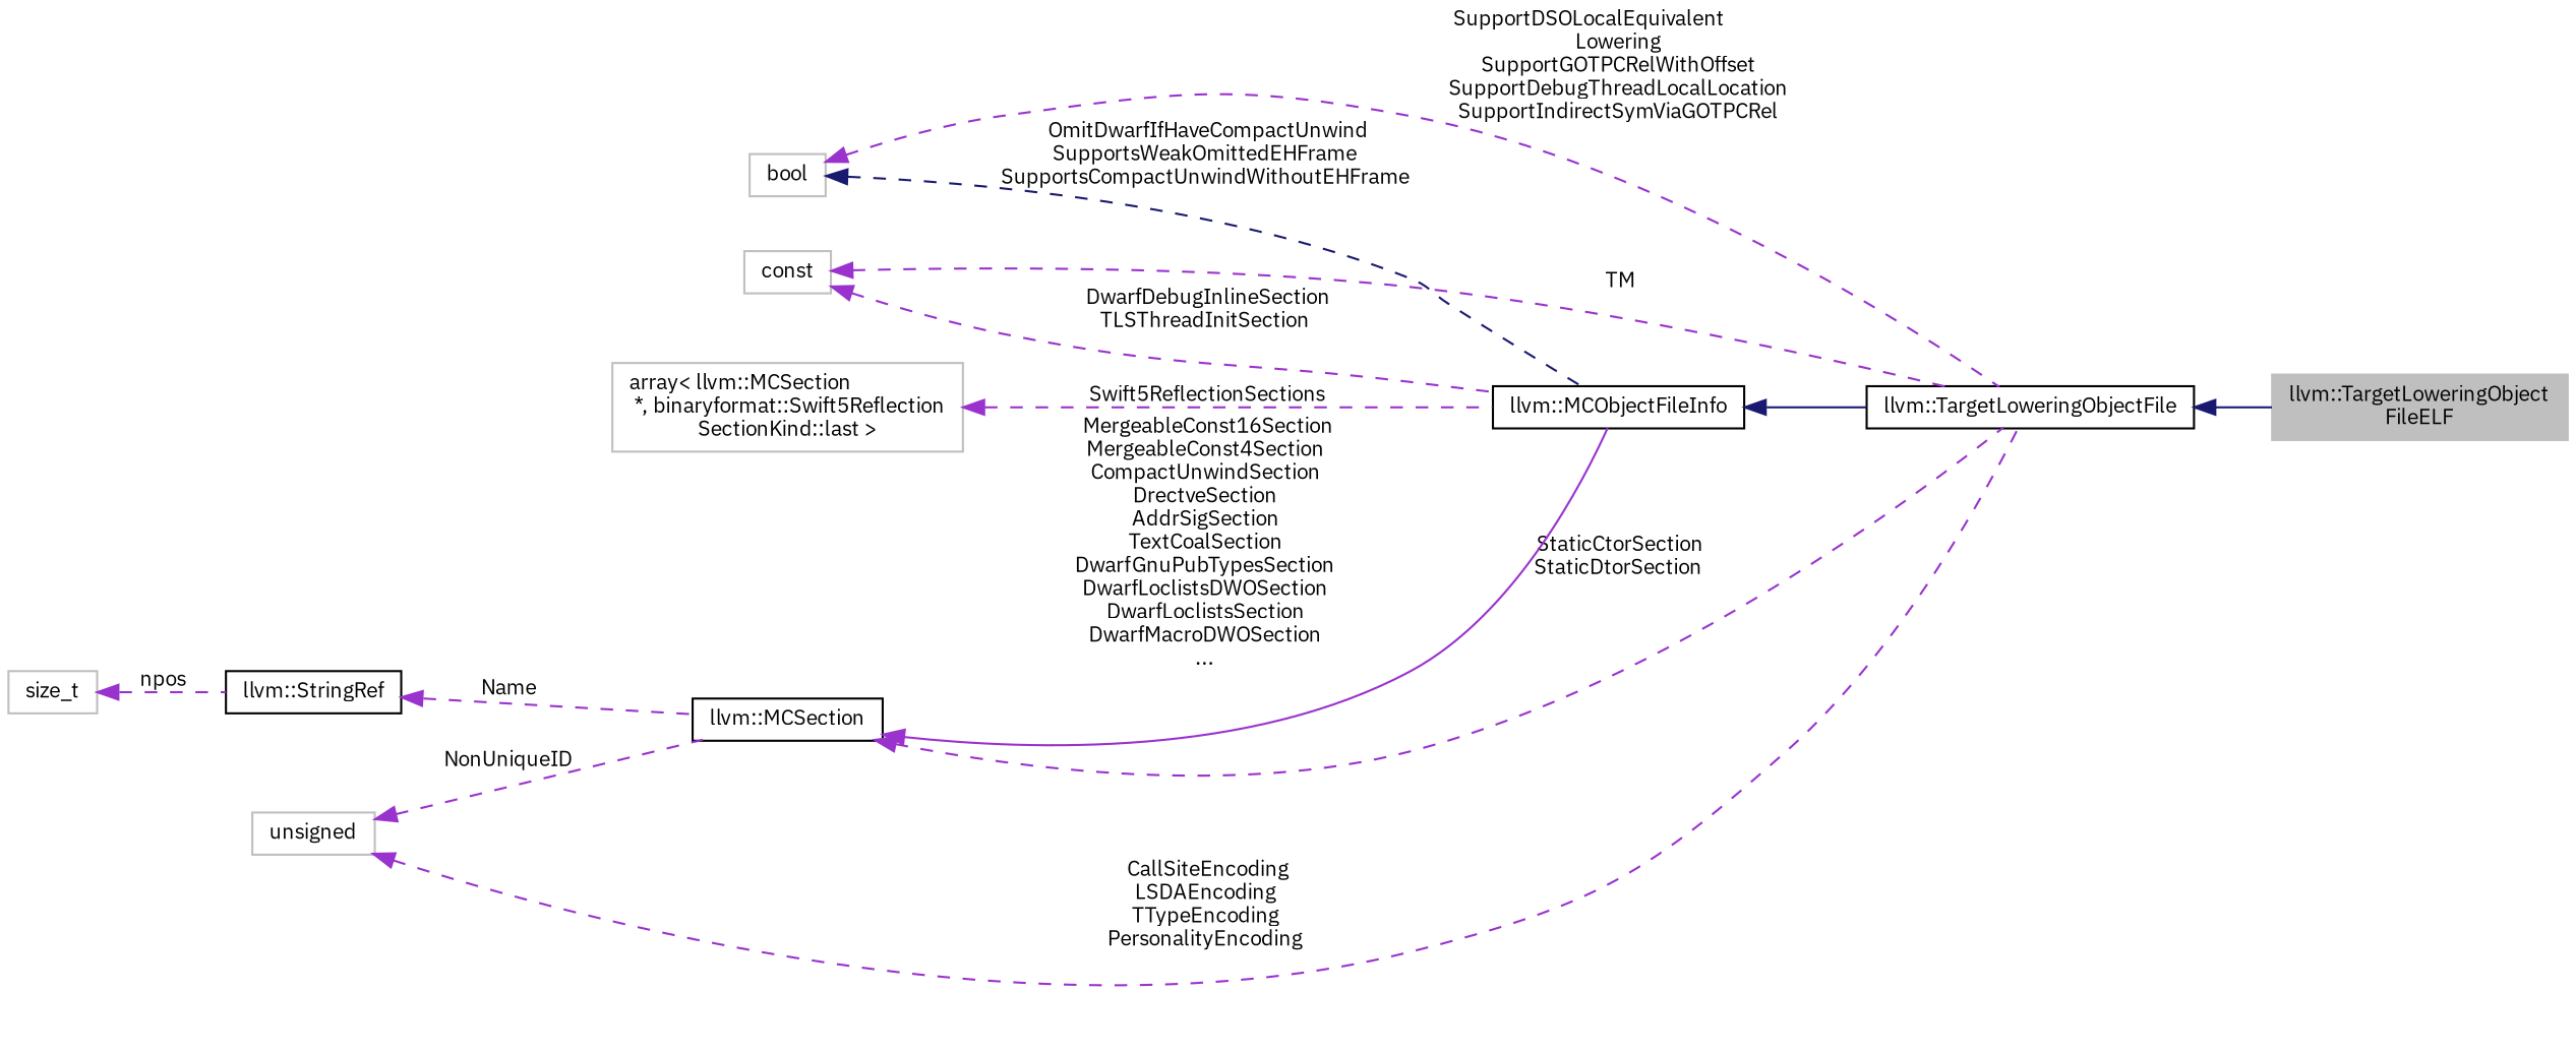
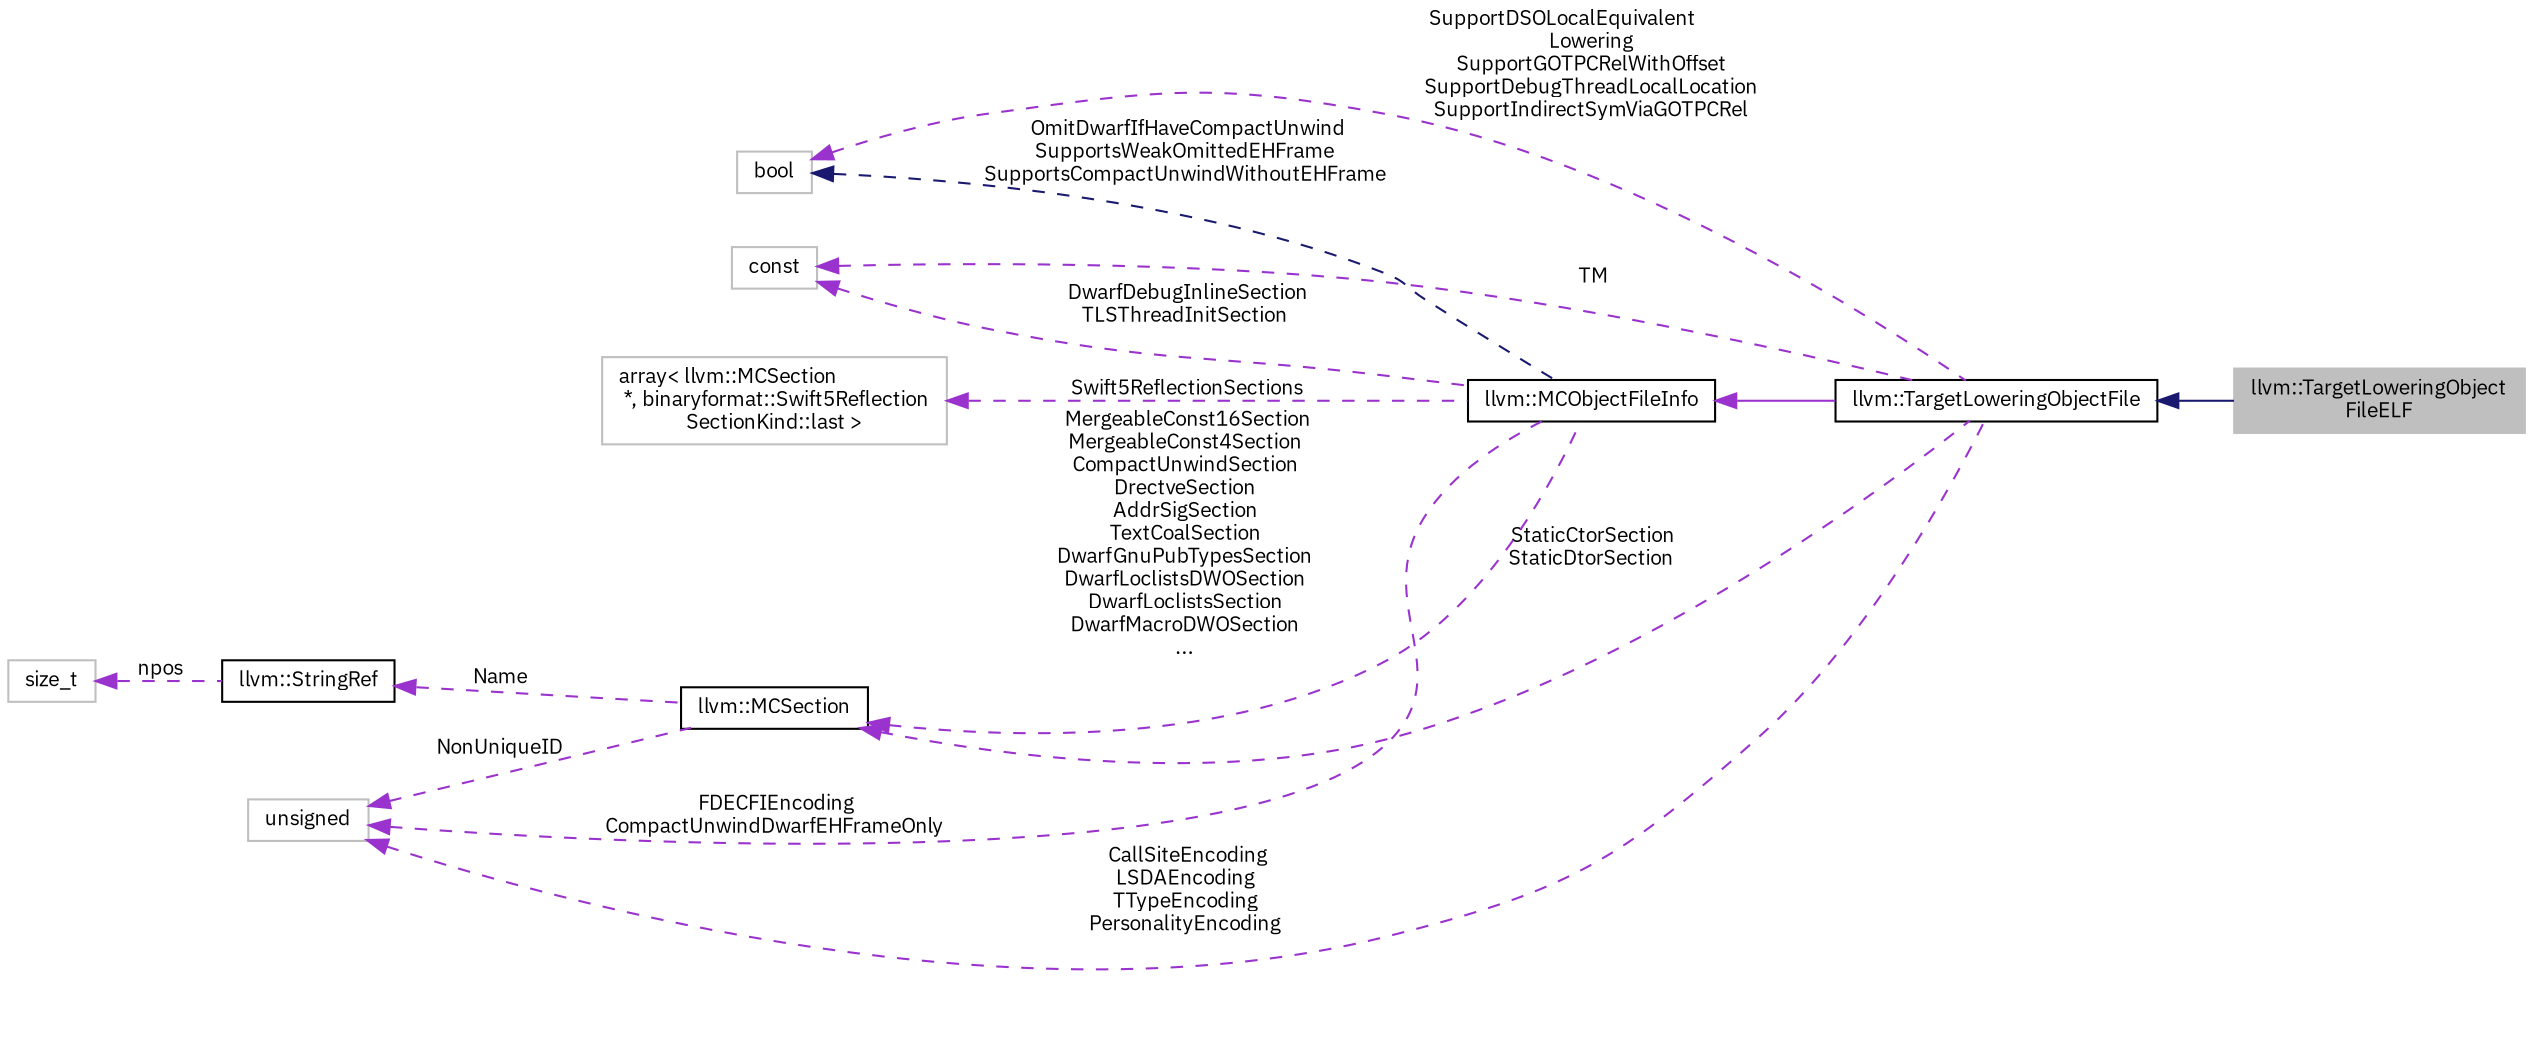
  digraph {
    fontname="IBM Plex Sans"
    rankdir=LR
    node [color=grey75 fontname="IBM Plex Sans" fontsize=10 shape=record]
    edge [color=darkorchid3 dir=back fontname="IBM Plex Sans" fontsize=10 labelfontname=Helvetica labelfontsize=10 style=dashed]
    n1 [fillcolor=grey75 fontcolor=black height=0.2 label="llvm::TargetLoweringObject\lFileELF" style=filled width=0.4]
    n2 [color=black height=0.2 label="llvm::TargetLoweringObjectFile" width=0.4]
    n3 [color=black height=0.2 label="llvm::MCObjectFileInfo" width=0.4]
    n4 [height=0.2 label="array\< llvm::MCSection\l *, binaryformat::Swift5Reflection\lSectionKind::last \>" width=0.4]
    n5 [height=0.2 label=bool width=0.4]
    n6 [height=0.2 label=const width=0.4]
    n7 [color=black height=0.2 label="llvm::MCSection" width=0.4]
    n8 [height=0.2 label=unsigned width=0.4]
    n9 [color=black height=0.2 label="llvm::StringRef" width=0.4]
    n10 [height=0.2 label=size_t width=0.4]
    n2 -> n1 [color=midnightblue style=solid]
-   n3 -> n2 [color=midnightblue style=solid]
+   n3 -> n2 [style=solid]
    n4 -> n3 [label=" Swift5ReflectionSections"]
    n5 -> n2 [label=" SupportDSOLocalEquivalent\lLowering\nSupportGOTPCRelWithOffset\nSupportDebugThreadLocalLocation\nSupportIndirectSymViaGOTPCRel"]
    n5 -> n3 [color=midnightblue label=" OmitDwarfIfHaveCompactUnwind\nSupportsWeakOmittedEHFrame\nSupportsCompactUnwindWithoutEHFrame"]
    n6 -> n2 [label=" TM"]
    n6 -> n3 [label=" DwarfDebugInlineSection\nTLSThreadInitSection"]
    n7 -> n2 [label=" StaticCtorSection\nStaticDtorSection"]
-   n7 -> n3 [label=" MergeableConst16Section\nMergeableConst4Section\nCompactUnwindSection\nDrectveSection\nAddrSigSection\nTextCoalSection\nDwarfGnuPubTypesSection\nDwarfLoclistsDWOSection\nDwarfLoclistsSection\nDwarfMacroDWOSection\n..." style=solid]
+   n7 -> n3 [label=" MergeableConst16Section\nMergeableConst4Section\nCompactUnwindSection\nDrectveSection\nAddrSigSection\nTextCoalSection\nDwarfGnuPubTypesSection\nDwarfLoclistsDWOSection\nDwarfLoclistsSection\nDwarfMacroDWOSection\n..."]
    n8 -> n2 [label=" CallSiteEncoding\nLSDAEncoding\nTTypeEncoding\nPersonalityEncoding"]
+   n8 -> n3 [label=" FDECFIEncoding\nCompactUnwindDwarfEHFrameOnly"]
    n8 -> n7 [label=" NonUniqueID"]
    n9 -> n7 [label=" Name"]
    n10 -> n9 [label=" npos"]
  }
